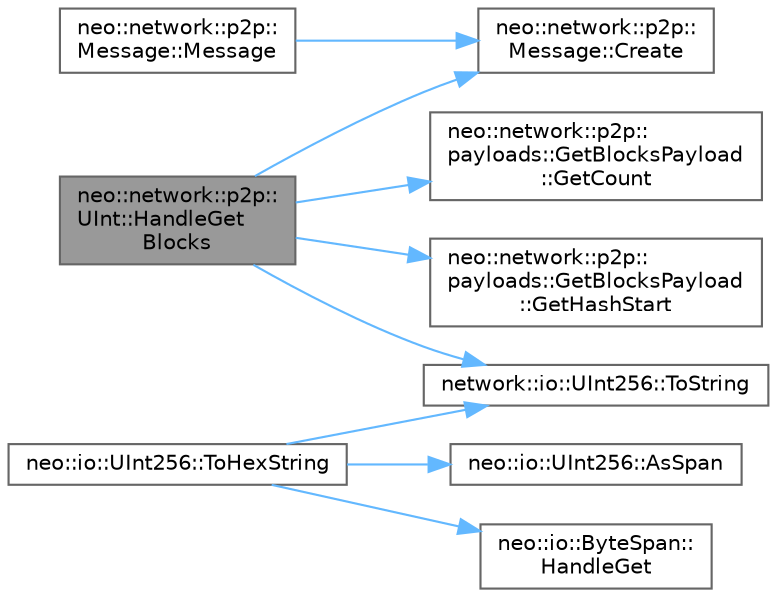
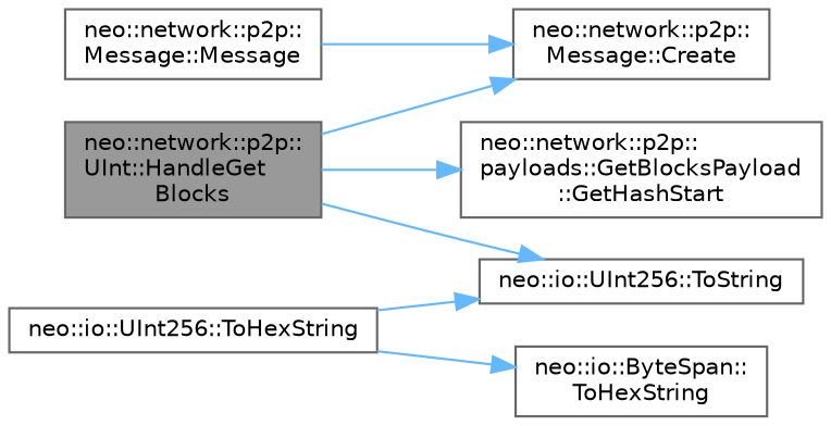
  digraph {
    rankdir=LR
    node [color=grey40 fillcolor=white fontname=Helvetica fontsize=10 shape=box style=filled]
    edge [color=steelblue1 fontname=Helvetica fontsize=10 labelfontname=Helvetica labelfontsize=10 style=solid]
    n1 [color=gray40 fillcolor=grey60 fontcolor=black height=0.2 label="neo::network::p2p::\lUInt::HandleGet\lBlocks" width=0.4]
    n2 [height=0.2 label="neo::network::p2p::\lMessage::Create" width=0.4]
-   n3 [height=0.2 label="neo::network::p2p::\lpayloads::GetBlocksPayload\l::GetCount" width=0.4]
    n4 [height=0.2 label="neo::network::p2p::\lpayloads::GetBlocksPayload\l::GetHashStart" width=0.4]
-   n5 [height=0.2 label="network::io::UInt256::ToString" width=0.4]
+   n5 [height=0.2 label="neo::io::UInt256::ToString" width=0.4]
    n6 [height=0.2 label="neo::network::p2p::\lMessage::Message" width=0.4]
    n7 [height=0.2 label="neo::io::UInt256::ToHexString" width=0.4]
-   n8 [height=0.2 label="neo::io::UInt256::AsSpan" width=0.4]
-   n9 [height=0.2 label="neo::io::ByteSpan::\lHandleGet" width=0.4]
+   n9 [height=0.2 label="neo::io::ByteSpan::\lToHexString" width=0.4]
    n1 -> n2
-   n1 -> n3
    n1 -> n4
    n1 -> n5
    n6 -> n2
    n7 -> n5
-   n7 -> n8
    n7 -> n9
  }
